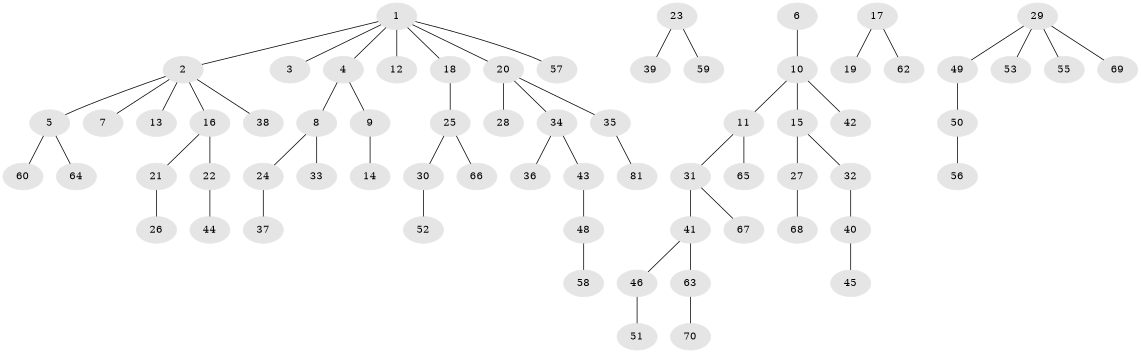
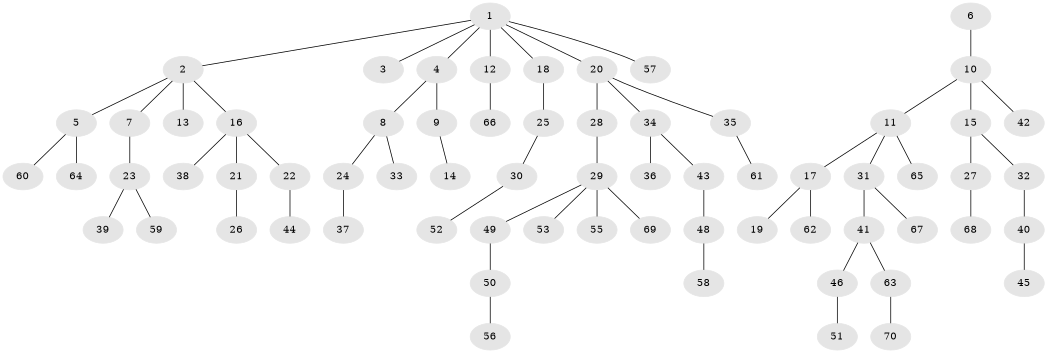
  graph {
    node [color=gray90 style=filled]
    1
    2
    3
    4
    12
    18
    20
    57
    5
    7
    13
    16
    38
    8
    9
    25
    28
    34
    35
    60
    64
    23
    21
    22
    24
    33
    14
    6
    10
    11
    15
    42
    39
    59
    37
    17
    31
    65
    27
    32
    19
    62
    41
    67
    68
    40
    26
    44
    30
    66
    29
    36
    43
-   61 [label=81]
+   61
    52
    49
    53
    55
    69
    50
    46
    63
    45
    48
    51
    70
    58
    56
    1 -- 2
    1 -- 3
    1 -- 4
    1 -- 12
    1 -- 18
    1 -- 20
    1 -- 57
    2 -- 5
    2 -- 7
    2 -- 13
    2 -- 16
-   2 -- 38
+   16 -- 38
    4 -- 8
    4 -- 9
    18 -- 25
    20 -- 28
    20 -- 34
    20 -- 35
    5 -- 60
    5 -- 64
+   7 -- 23
    16 -- 21
    16 -- 22
    8 -- 24
    8 -- 33
    9 -- 14
    25 -- 30
-   25 -- 66
+   12 -- 66
+   28 -- 29
    34 -- 36
    34 -- 43
    35 -- 61
    23 -- 39
    23 -- 59
    21 -- 26
    22 -- 44
    24 -- 37
    6 -- 10
    10 -- 11
    10 -- 15
    10 -- 42
+   11 -- 17
    11 -- 31
    11 -- 65
    15 -- 27
    15 -- 32
    17 -- 19
    17 -- 62
    31 -- 41
    31 -- 67
    27 -- 68
    32 -- 40
    41 -- 46
    41 -- 63
    40 -- 45
    30 -- 52
    29 -- 49
    29 -- 53
    29 -- 55
    29 -- 69
    43 -- 48
    49 -- 50
    50 -- 56
    46 -- 51
    63 -- 70
    48 -- 58
  }
